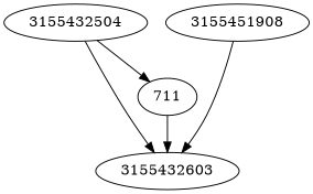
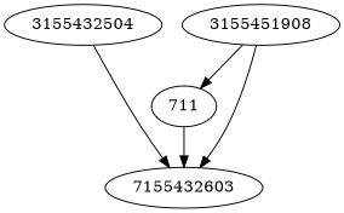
  strict digraph {
    3155432504
-   3155432603
+   3155432603 [label=7155432603]
    n3 [label=711]
    3155451908
    3155432504 -> 3155432603
-   3155432504 -> n3
+   3155451908 -> n3
    n3 -> 3155432603
    3155451908 -> 3155432603
  }
